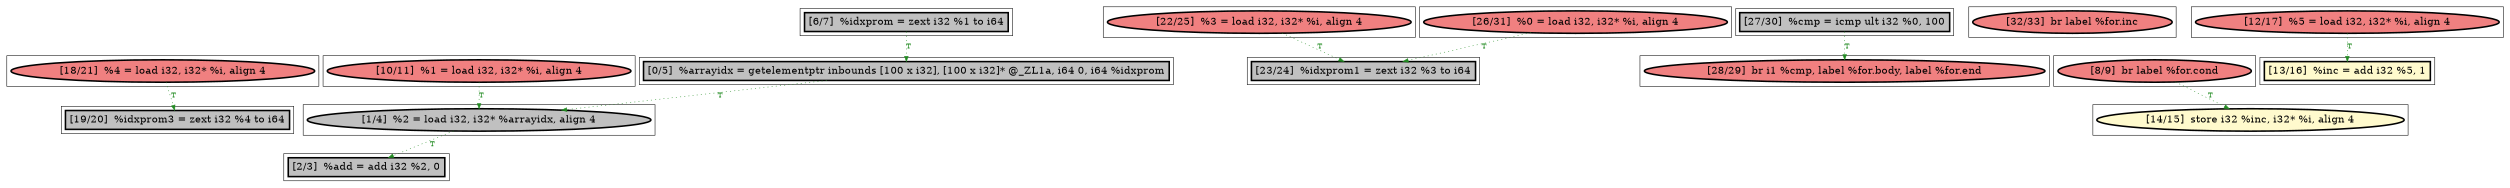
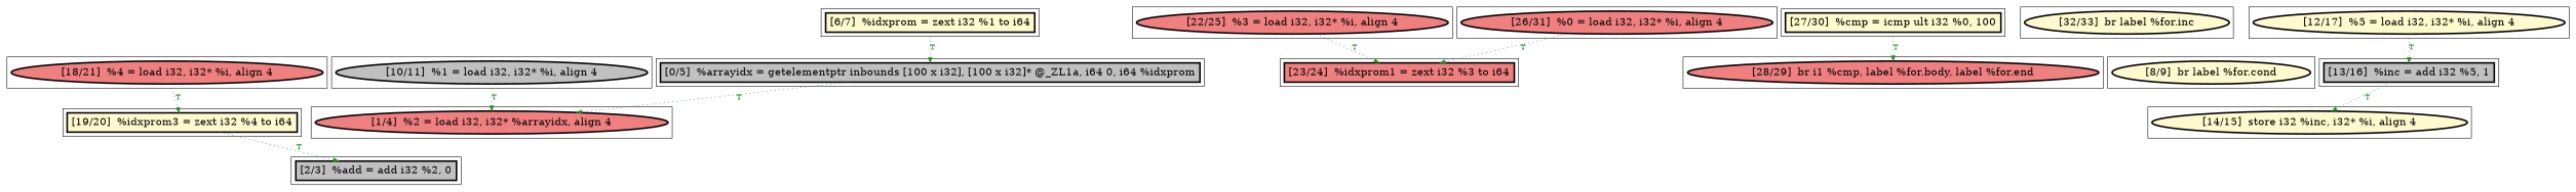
  digraph {
    node [fillcolor=lightcoral fontsize=20 penwidth=3.0 shape=ellipse style=filled]
    edge [color=forestgreen fontcolor=forestgreen style=dotted]
-   n1 [fillcolor=grey label="[1/4]  %2 = load i32, i32* %arrayidx, align 4"]
+   n1 [label="[1/4]  %2 = load i32, i32* %arrayidx, align 4"]
    n2 [label="[18/21]  %4 = load i32, i32* %i, align 4"]
-   n3 [fillcolor=grey label="[23/24]  %idxprom1 = zext i32 %3 to i64" shape=rectangle]
+   n3 [label="[23/24]  %idxprom1 = zext i32 %3 to i64" shape=rectangle]
    n4 [label="[28/29]  br i1 %cmp, label %for.body, label %for.end"]
    n5 [label="[22/25]  %3 = load i32, i32* %i, align 4"]
-   n6 [label="[10/11]  %1 = load i32, i32* %i, align 4"]
-   n7 [label="[32/33]  br label %for.inc"]
+   n6 [fillcolor=grey label="[10/11]  %1 = load i32, i32* %i, align 4"]
+   n7 [fillcolor=lemonchiffon label="[32/33]  br label %for.inc"]
    n8 [fillcolor=grey label="[2/3]  %add = add i32 %2, 0" shape=rectangle]
-   n9 [fillcolor=lemonchiffon label="[13/16]  %inc = add i32 %5, 1" shape=rectangle]
-   n10 [fillcolor=grey label="[6/7]  %idxprom = zext i32 %1 to i64" shape=rectangle]
-   n11 [fillcolor=grey label="[27/30]  %cmp = icmp ult i32 %0, 100" shape=rectangle]
+   n9 [fillcolor=grey label="[13/16]  %inc = add i32 %5, 1" shape=rectangle]
+   n10 [fillcolor=lemonchiffon label="[6/7]  %idxprom = zext i32 %1 to i64" shape=rectangle]
+   n11 [fillcolor=lemonchiffon label="[27/30]  %cmp = icmp ult i32 %0, 100" shape=rectangle]
    n12 [label="[26/31]  %0 = load i32, i32* %i, align 4"]
-   n13 [label="[12/17]  %5 = load i32, i32* %i, align 4"]
-   n14 [fillcolor=grey label="[19/20]  %idxprom3 = zext i32 %4 to i64" shape=rectangle]
+   n13 [fillcolor=lemonchiffon label="[12/17]  %5 = load i32, i32* %i, align 4"]
+   n14 [fillcolor=lemonchiffon label="[19/20]  %idxprom3 = zext i32 %4 to i64" shape=rectangle]
    n15 [fillcolor=lemonchiffon label="[14/15]  store i32 %inc, i32* %i, align 4"]
-   n16 [label="[8/9]  br label %for.cond"]
+   n16 [fillcolor=lemonchiffon label="[8/9]  br label %for.cond"]
    n17 [fillcolor=grey label="[0/5]  %arrayidx = getelementptr inbounds [100 x i32], [100 x i32]* @_ZL1a, i64 0, i64 %idxprom" shape=rectangle]
    subgraph cluster_1 {
      n1
    }
    subgraph cluster_2 {
      n2
    }
    subgraph cluster_3 {
      n3
    }
    subgraph cluster_4 {
      n4
    }
    subgraph cluster_5 {
      n5
    }
    subgraph cluster_6 {
      n6
    }
    subgraph cluster_7 {
      n7
    }
    subgraph cluster_8 {
      n8
    }
    subgraph cluster_9 {
      n9
    }
    subgraph cluster_10 {
      n10
    }
    subgraph cluster_11 {
      n11
    }
    subgraph cluster_12 {
      n12
    }
    subgraph cluster_13 {
      n13
    }
    subgraph cluster_14 {
      n14
    }
    subgraph cluster_15 {
      n15
    }
    subgraph cluster_16 {
      n16
    }
    subgraph cluster_17 {
      n17
    }
-   n1 -> n8 [label=T]
+   n14 -> n8 [label=T]
    n2 -> n14 [label=T]
    n5 -> n3 [label=T]
    n6 -> n1 [label=T]
-   n16 -> n15 [label=T]
+   n9 -> n15 [label=T]
    n10 -> n17 [label=T]
    n11 -> n4 [label=T]
    n12 -> n3 [label=T]
    n13 -> n9 [label=T]
    n17 -> n1 [label=T]
  }
